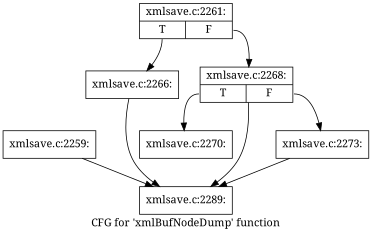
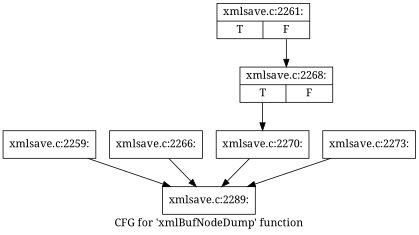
  digraph {
    fontname="Noto Serif"
    label="CFG for 'xmlBufNodeDump' function"
    node [fontname="Noto Serif" shape=record]
    edge [fontname="Noto Serif"]
    n1 [label="{xmlsave.c:2259:}"]
    n2 [label="{xmlsave.c:2289:}"]
    n3 [label="{xmlsave.c:2261:|{<s0>T|<s1>F}}"]
    n4 [label="{xmlsave.c:2266:}"]
    n5 [label="{xmlsave.c:2268:|{<s0>T|<s1>F}}"]
    n6 [label="{xmlsave.c:2270:}"]
    n7 [label="{xmlsave.c:2273:}"]
    n1 -> n2
-   n3 -> n4 [tailport=s0]
    n3 -> n5 [tailport=s1]
    n4 -> n2
    n5 -> n6 [tailport=s0]
-   n5 -> n7 [tailport=s1]
-   n5 -> n2
+   n6 -> n2
    n7 -> n2
  }
